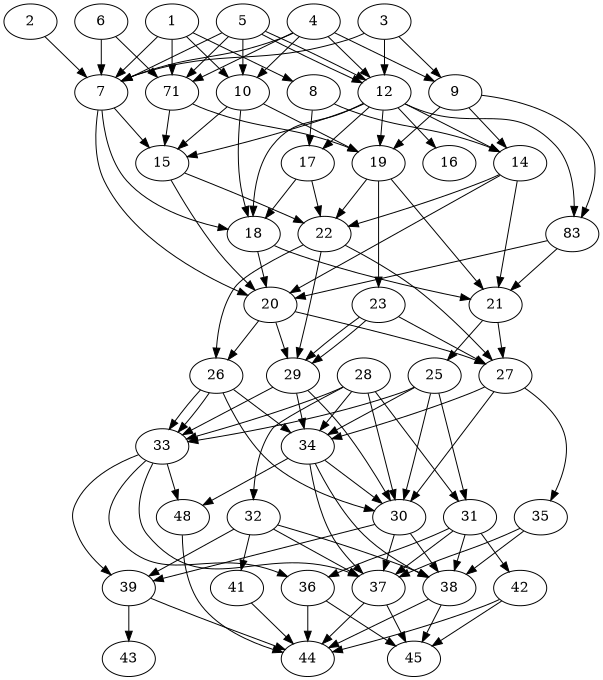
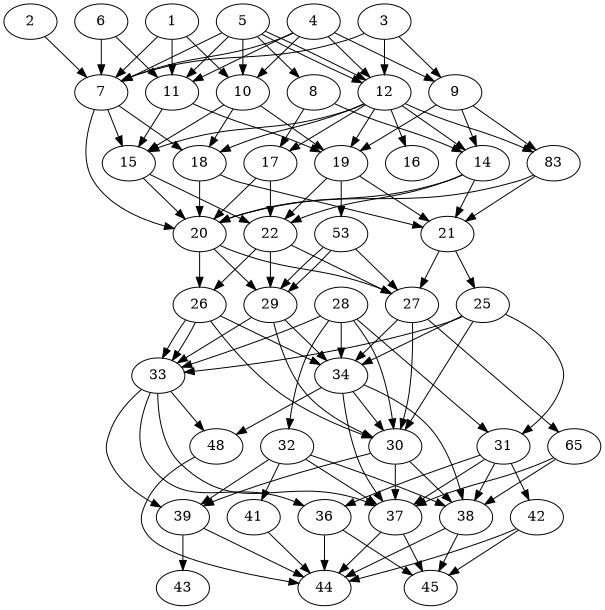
  digraph {
    node [alpha=0.08]
    1 [alpha=0.18 expect_size=16359424]
    7 [alpha=0.12 expect_size=40331264]
    8 [alpha=0.02 expect_size=42182656]
    10 [expect_size=45682688]
-   11 [alpha=0.11 expect_size=8520704 label=71]
+   11 [alpha=0.11 expect_size=8520704]
    15 [alpha=0.02 expect_size=9794560]
    18 [alpha=0.07 expect_size=32909312]
    20 [expect_size=14748672]
    14 [alpha=0.18 expect_size=25742336]
    17 [alpha=0.02 expect_size=5710848]
    19 [alpha=0.11 expect_size=36534272]
    22 [alpha=0.15 expect_size=12138496]
    21 [alpha=0.09 expect_size=33912832]
-   23 [alpha=0.02 expect_size=13182976]
+   23 [alpha=0.02 expect_size=13182976 label=53]
    2 [alpha=0.17 expect_size=15773696]
    9 [alpha=0.11 expect_size=25170944]
    n17 [alpha=0.11 expect_size=44284928 label=83]
    3 [alpha=0.12 expect_size=7159808]
    12 [alpha=0.00 expect_size=50252800]
    16 [expect_size=24171520]
    4 [alpha=0.13 expect_size=48685056]
    5 [alpha=0.06 expect_size=18135040]
    6 [alpha=0.12 expect_size=27404288]
    26 [alpha=0.18 expect_size=39422976]
    27 [alpha=0.13 expect_size=11189248]
    29 [alpha=0.03 expect_size=31699968]
    25 [alpha=0.18 expect_size=35586048]
    30 [alpha=0.19 expect_size=10205184]
    33 [alpha=0.07 expect_size=39457792]
    34 [alpha=0.09 expect_size=44615680]
-   35 [alpha=0.13 expect_size=14991360]
+   35 [alpha=0.13 expect_size=14991360 label=65]
    31 [alpha=0.17 expect_size=28477440]
    28 [alpha=0.04 expect_size=14859264]
    32 [alpha=0.14 expect_size=50446336]
    37 [alpha=0.17 expect_size=6604800]
    38 [alpha=0.00 expect_size=37908480]
    39 [alpha=0.17 expect_size=47141888]
    36 [alpha=0.05 expect_size=10661888]
    n39 [alpha=0.19 expect_size=7046144 label=48]
    42 [expect_size=45028352]
    41 [alpha=0.12 expect_size=5249024]
    44 [alpha=0.02 expect_size=45904896]
    45 [expect_size=19359744]
    43 [expect_size=29837312]
    1 -> 7
-   1 -> 8
+   5 -> 8
    1 -> 10
    1 -> 11
    7 -> 15
    7 -> 18
    7 -> 20
    8 -> 14
    8 -> 17
    10 -> 15
    10 -> 18
    10 -> 19
    11 -> 15
    11 -> 19
    15 -> 20
    15 -> 22
    18 -> 20
    18 -> 21
    20 -> 26
    20 -> 27
    20 -> 29
    14 -> 20
    14 -> 22
    14 -> 21
-   17 -> 18
+   17 -> 20
    17 -> 22
    19 -> 22
    19 -> 21
    19 -> 23
    22 -> 26
    22 -> 27
    22 -> 29
    21 -> 27
    21 -> 25
    23 -> 27
    23 -> 29
    23 -> 29
    2 -> 7
    9 -> 14
    9 -> 19
    9 -> n17
    n17 -> 20
    n17 -> 21
    3 -> 7
    3 -> 9
    3 -> 12
    12 -> 15
    12 -> 18
    12 -> 14
    12 -> 17
    12 -> 19
    12 -> n17
    12 -> 16
    4 -> 7
    4 -> 10
    4 -> 11
    4 -> 9
    4 -> 12
    5 -> 7
    5 -> 10
    5 -> 11
    5 -> 12
    5 -> 12
    6 -> 7
    6 -> 11
    26 -> 30
    26 -> 33
    26 -> 33
    26 -> 34
    27 -> 30
    27 -> 34
    27 -> 35
    29 -> 30
    29 -> 33
    29 -> 34
    25 -> 30
    25 -> 33
    25 -> 34
    25 -> 31
    30 -> 37
    30 -> 38
    30 -> 39
    33 -> 37
    33 -> 39
    33 -> 36
    33 -> n39
    34 -> 30
    34 -> 37
    34 -> 38
    34 -> n39
    35 -> 37
    35 -> 38
    31 -> 37
    31 -> 38
    31 -> 36
    31 -> 42
    28 -> 30
    28 -> 33
    28 -> 34
    28 -> 31
    28 -> 32
    32 -> 37
    32 -> 38
    32 -> 39
    32 -> 41
    37 -> 44
    37 -> 45
    38 -> 44
    38 -> 45
    39 -> 44
    39 -> 43
    36 -> 44
    36 -> 45
    n39 -> 44
    42 -> 44
    42 -> 45
    41 -> 44
  }
